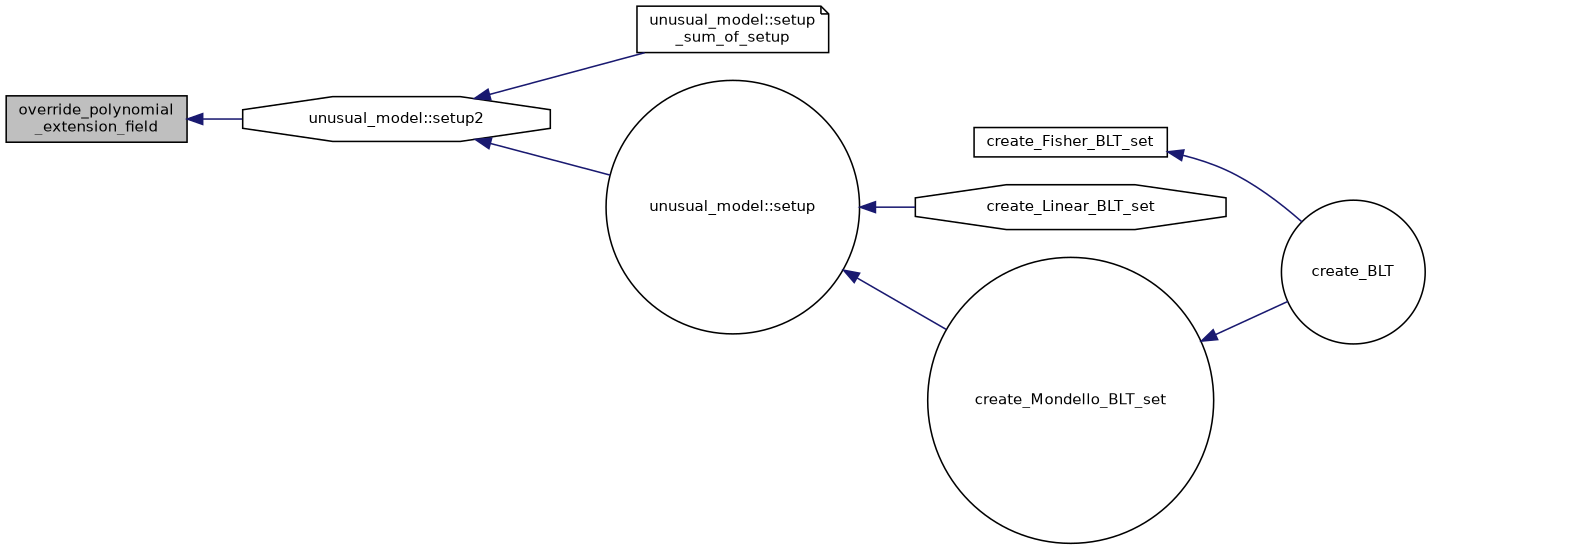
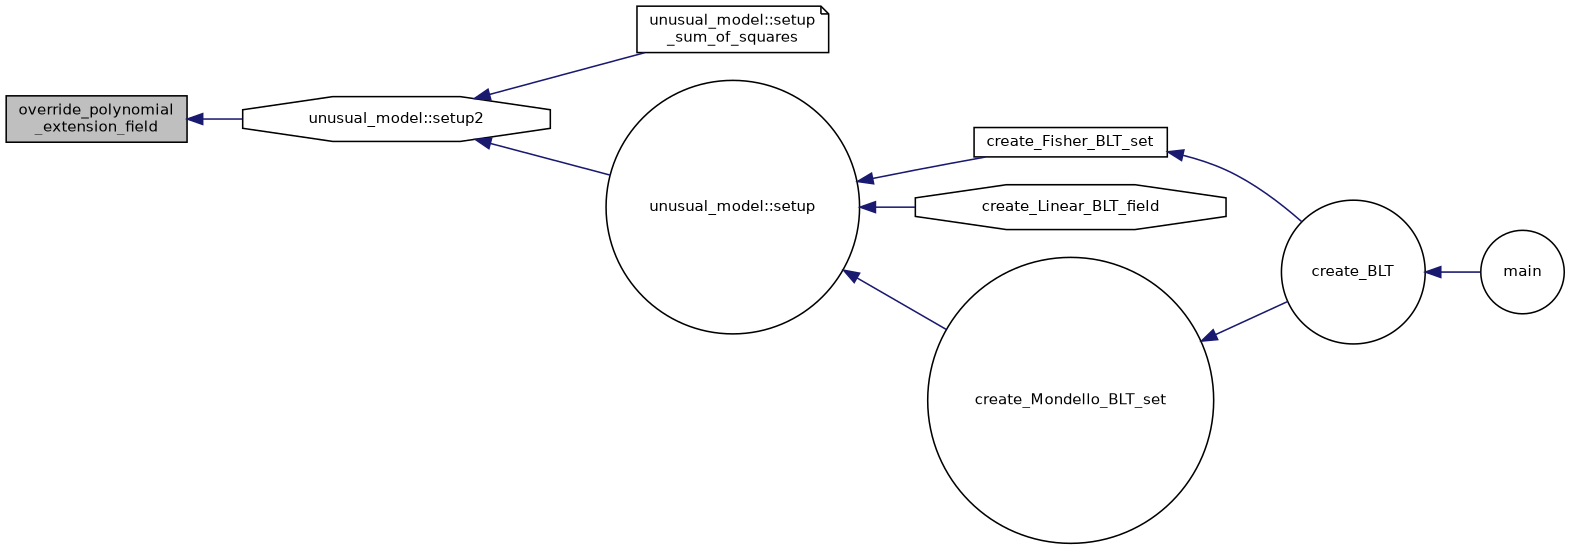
  digraph {
    fontname="DejaVu Sans"
    rankdir=LR
    node [color=black fillcolor=white fontname="DejaVu Sans" fontsize=10 shape=circle style=filled]
    edge [color=midnightblue dir=back fontname="DejaVu Sans" fontsize=10 labelfontname=Helvetica labelfontsize=10 style=solid]
    n1 [fillcolor=grey75 fontcolor=black height=0.2 label="override_polynomial\l_extension_field" shape=box width=0.4]
    n2 [height=0.2 label="unusual_model::setup2" shape=octagon width=0.4]
-   n3 [height=0.2 label="unusual_model::setup\l_sum_of_setup" shape=note width=0.4]
+   n3 [height=0.2 label="unusual_model::setup\l_sum_of_squares" shape=note width=0.4]
    n4 [height=0.2 label="unusual_model::setup" width=0.4]
    n5 [height=0.2 label=create_Fisher_BLT_set shape=box width=0.4]
-   n6 [height=0.2 label=create_Linear_BLT_set shape=octagon width=0.4]
+   n6 [height=0.2 label=create_Linear_BLT_field shape=octagon width=0.4]
    n7 [height=0.2 label=create_Mondello_BLT_set width=0.4]
    n8 [height=0.2 label=create_BLT width=0.4]
+   n9 [height=0.2 label=main width=0.4]
    n1 -> n2
    n2 -> n3
    n2 -> n4
+   n4 -> n5
    n4 -> n6
    n4 -> n7
    n5 -> n8
    n7 -> n8
+   n8 -> n9
  }
